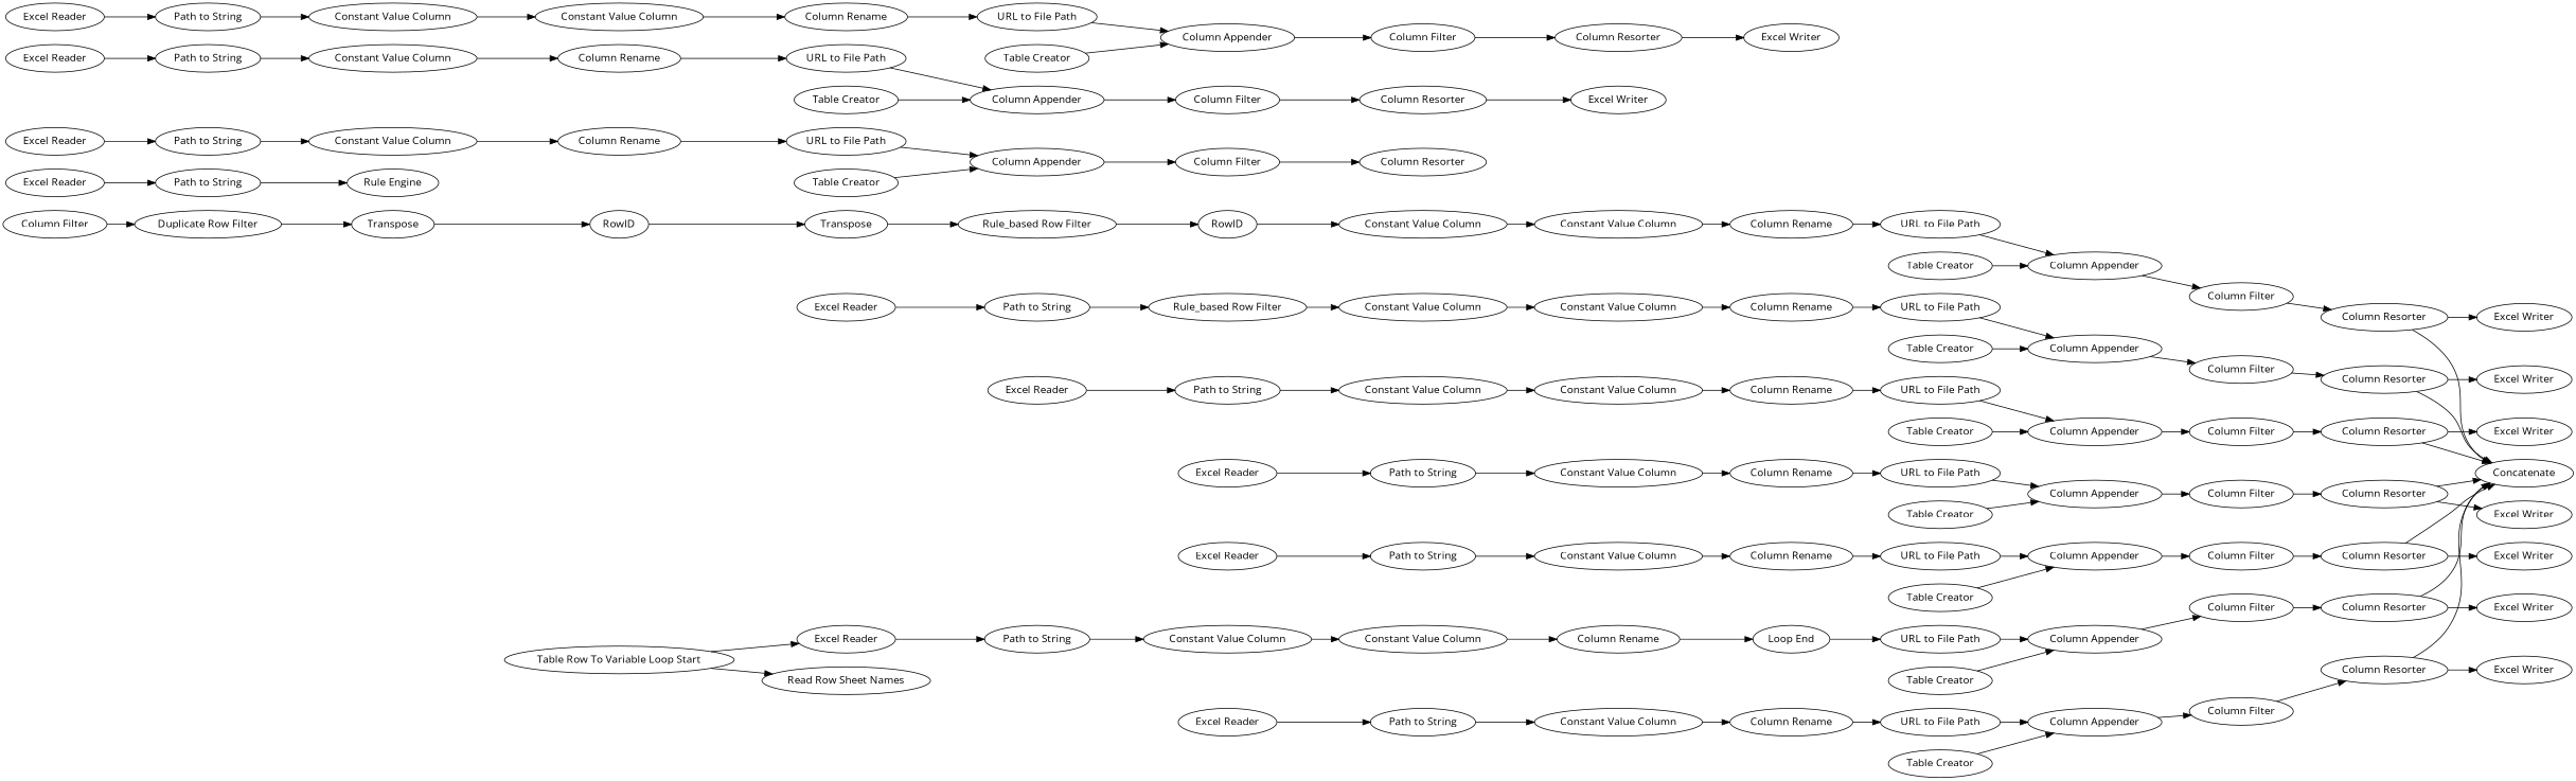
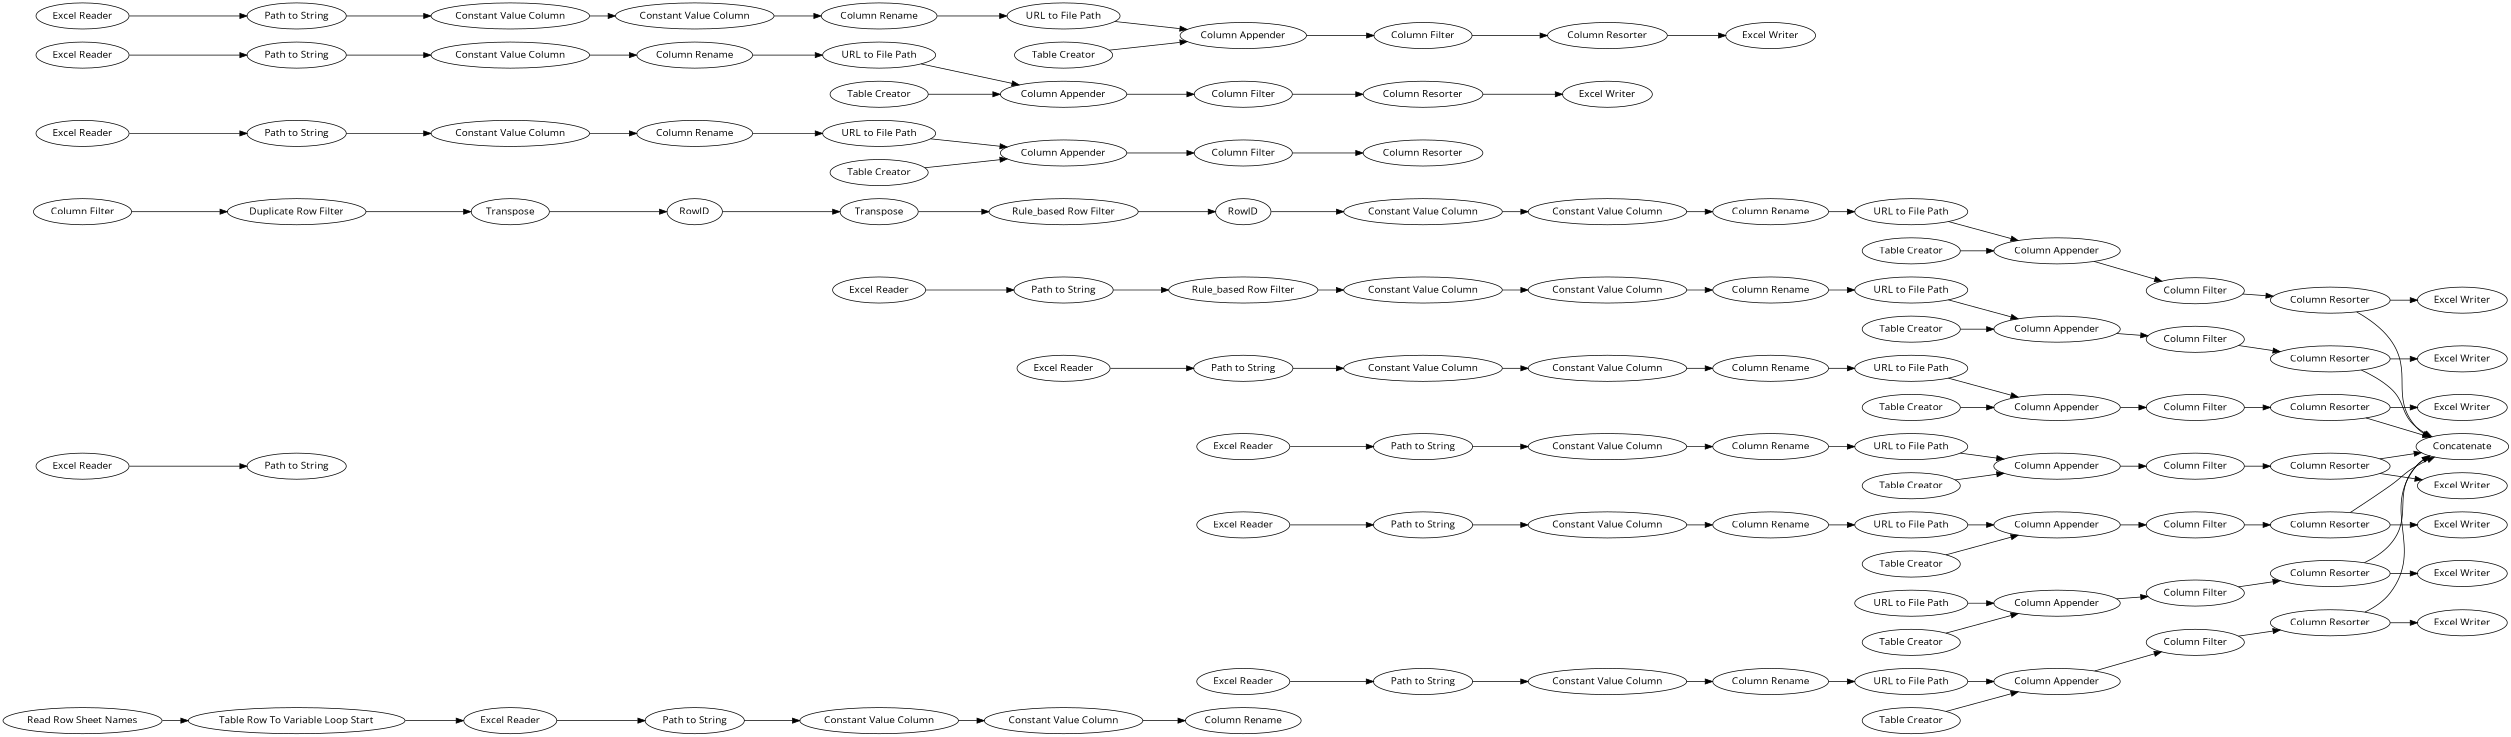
  digraph {
    fontname="Open Sans"
    rankdir=LR
    node [fontname="Open Sans"]
    edge [fontname="Open Sans"]
    n1 [label="Constant Value Column"]
    n2 [label="Constant Value Column"]
    n3 [label="Column Rename"]
    n4 [label="Excel Reader"]
    n5 [label="Path to String"]
-   n6 [label="Rule Engine"]
    n7 [label="Column Filter"]
    n8 [label="Duplicate Row Filter"]
    n9 [label=Transpose]
    n10 [label="Rule_based Row Filter"]
    n11 [label=RowID]
    n12 [label=Transpose]
    n13 [label=RowID]
    n14 [label="Constant Value Column"]
    n15 [label="Constant Value Column"]
    n16 [label="Column Rename"]
    n17 [label="URL to File Path"]
    n18 [label="Column Appender"]
    n19 [label="Column Filter"]
    n20 [label="Table Creator"]
    n21 [label="Column Resorter"]
    n22 [label="Excel Writer"]
    n23 [label=Concatenate]
    n24 [label="Excel Reader"]
    n25 [label="Path to String"]
    n26 [label="Rule_based Row Filter"]
    n27 [label="Constant Value Column"]
    n28 [label="Column Rename"]
    n29 [label="URL to File Path"]
    n30 [label="Column Appender"]
    n31 [label="Constant Value Column"]
    n32 [label="Column Filter"]
    n33 [label="Table Creator"]
    n34 [label="Column Resorter"]
    n35 [label="Excel Writer"]
    n36 [label="Excel Reader"]
    n37 [label="Path to String"]
    n38 [label="Constant Value Column"]
    n39 [label="Constant Value Column"]
    n40 [label="Column Rename"]
    n41 [label="URL to File Path"]
    n42 [label="Column Appender"]
    n43 [label="Column Filter"]
    n44 [label="Table Creator"]
    n45 [label="Column Resorter"]
    n46 [label="Excel Writer"]
    n47 [label="Excel Reader"]
    n48 [label="Path to String"]
    n49 [label="Constant Value Column"]
    n50 [label="Column Rename"]
    n51 [label="URL to File Path"]
    n52 [label="Column Appender"]
    n53 [label="Column Filter"]
    n54 [label="Column Resorter"]
    n55 [label="Excel Writer"]
    n56 [label="Table Creator"]
    n57 [label="Excel Reader"]
    n58 [label="Path to String"]
    n59 [label="Constant Value Column"]
    n60 [label="Column Rename"]
    n61 [label="URL to File Path"]
    n62 [label="Column Appender"]
    n63 [label="Column Filter"]
    n64 [label="Column Resorter"]
    n65 [label="Excel Writer"]
    n66 [label="Table Creator"]
    n67 [label="Column Rename"]
    n68 [label="URL to File Path"]
    n69 [label="Column Appender"]
    n70 [label="Column Filter"]
    n71 [label="Column Resorter"]
    n72 [label="Excel Writer"]
    n73 [label="Constant Value Column"]
    n74 [label="Table Creator"]
    n75 [label="Excel Reader"]
    n76 [label="Path to String"]
    n77 [label="Read Row Sheet Names"]
    n78 [label="Table Row To Variable Loop Start"]
    n79 [label="Excel Reader"]
    n80 [label="Path to String"]
-   n81 [label="Loop End"]
    n82 [label="URL to File Path"]
    n83 [label="Column Appender"]
    n84 [label="Column Filter"]
    n85 [label="Column Resorter"]
    n86 [label="Table Creator"]
    n87 [label="Excel Reader"]
    n88 [label="Path to String"]
    n89 [label="Constant Value Column"]
    n90 [label="Column Rename"]
    n91 [label="URL to File Path"]
    n92 [label="Column Appender"]
    n93 [label="Table Creator"]
    n94 [label="Column Filter"]
    n95 [label="Column Resorter"]
    n96 [label="Excel Writer"]
    n97 [label="Excel Reader"]
    n98 [label="Path to String"]
    n99 [label="Constant Value Column"]
    n100 [label="Column Rename"]
    n101 [label="URL to File Path"]
    n102 [label="Column Appender"]
    n103 [label="Excel Writer"]
    n104 [label="Column Resorter"]
    n105 [label="Column Filter"]
    n106 [label="Table Creator"]
    n107 [label="Excel Reader"]
    n108 [label="Path to String"]
    n109 [label="Constant Value Column"]
    n110 [label="Table Creator"]
    n111 [label="Column Appender"]
    n112 [label="Column Filter"]
    n113 [label="Constant Value Column"]
    n114 [label="Column Rename"]
    n115 [label="URL to File Path"]
    n116 [label="Column Resorter"]
    n117 [label="Excel Writer"]
    n1 -> n2
    n2 -> n3
-   n3 -> n81
    n4 -> n5
-   n5 -> n6
    n7 -> n8
    n8 -> n12
    n9 -> n10
    n10 -> n11
    n11 -> n14
    n12 -> n13
    n13 -> n9
    n14 -> n15
    n15 -> n16
    n16 -> n17
    n17 -> n18
    n18 -> n19
    n19 -> n21
    n20 -> n18
    n21 -> n22
    n21 -> n23
    n24 -> n25
    n25 -> n26
    n26 -> n27
    n27 -> n31
    n28 -> n29
    n29 -> n30
    n30 -> n32
    n31 -> n28
    n32 -> n34
    n33 -> n30
    n34 -> n23
    n34 -> n35
    n36 -> n37
    n37 -> n38
    n38 -> n39
    n39 -> n40
    n40 -> n41
    n41 -> n42
    n42 -> n43
    n43 -> n45
    n44 -> n42
    n45 -> n23
    n45 -> n46
    n47 -> n48
    n48 -> n49
    n49 -> n50
    n50 -> n51
    n51 -> n52
    n52 -> n53
    n53 -> n54
    n56 -> n52
    n57 -> n58
    n58 -> n59
    n59 -> n60
    n60 -> n61
    n61 -> n62
    n62 -> n63
    n63 -> n64
    n64 -> n23
    n64 -> n65
    n66 -> n62
    n67 -> n68
    n68 -> n69
    n69 -> n70
    n70 -> n71
    n71 -> n23
    n71 -> n72
    n73 -> n67
    n74 -> n69
    n75 -> n76
    n76 -> n73
-   n78 -> n77
+   n77 -> n78
    n78 -> n79
    n79 -> n80
    n80 -> n1
-   n81 -> n82
    n82 -> n83
    n83 -> n84
    n84 -> n85
    n85 -> n23
    n85 -> n55
    n86 -> n83
    n87 -> n88
    n88 -> n89
    n89 -> n90
    n90 -> n91
    n91 -> n92
    n92 -> n94
    n93 -> n92
    n94 -> n95
    n95 -> n23
    n95 -> n96
    n97 -> n98
    n98 -> n99
    n99 -> n100
    n100 -> n101
    n101 -> n102
    n102 -> n105
    n104 -> n103
    n105 -> n104
    n106 -> n102
    n107 -> n108
    n108 -> n109
    n109 -> n113
    n110 -> n111
    n111 -> n112
    n112 -> n116
    n113 -> n114
    n114 -> n115
    n115 -> n111
    n116 -> n117
  }
